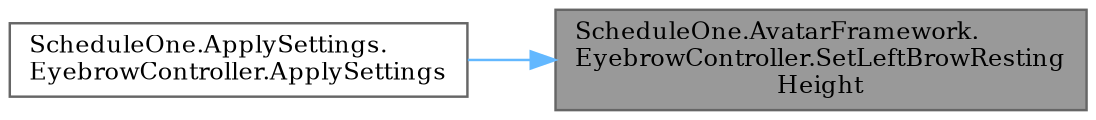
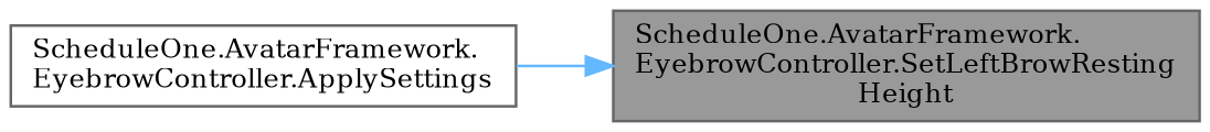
  digraph {
    rankdir=RL
    fontname="DejaVu Serif"
    node [fontname="DejaVu Serif" fontsize=10 shape=box style=filled]
    n1 [color=gray40 fillcolor=grey60 fontcolor=black height=0.2 label="ScheduleOne.AvatarFramework.\lEyebrowController.SetLeftBrowResting\lHeight" width=0.4]
-   n2 [color=grey40 fillcolor=white height=0.2 label="ScheduleOne.ApplySettings.\lEyebrowController.ApplySettings" width=0.4]
+   n2 [color=grey40 fillcolor=white height=0.2 label="ScheduleOne.AvatarFramework.\lEyebrowController.ApplySettings" width=0.4]
    n1 -> n2 [color=steelblue1 dir=back fontname="DejaVu Serif" fontsize=10 labelfontname=Helvetica labelfontsize=10 style=solid]
  }
